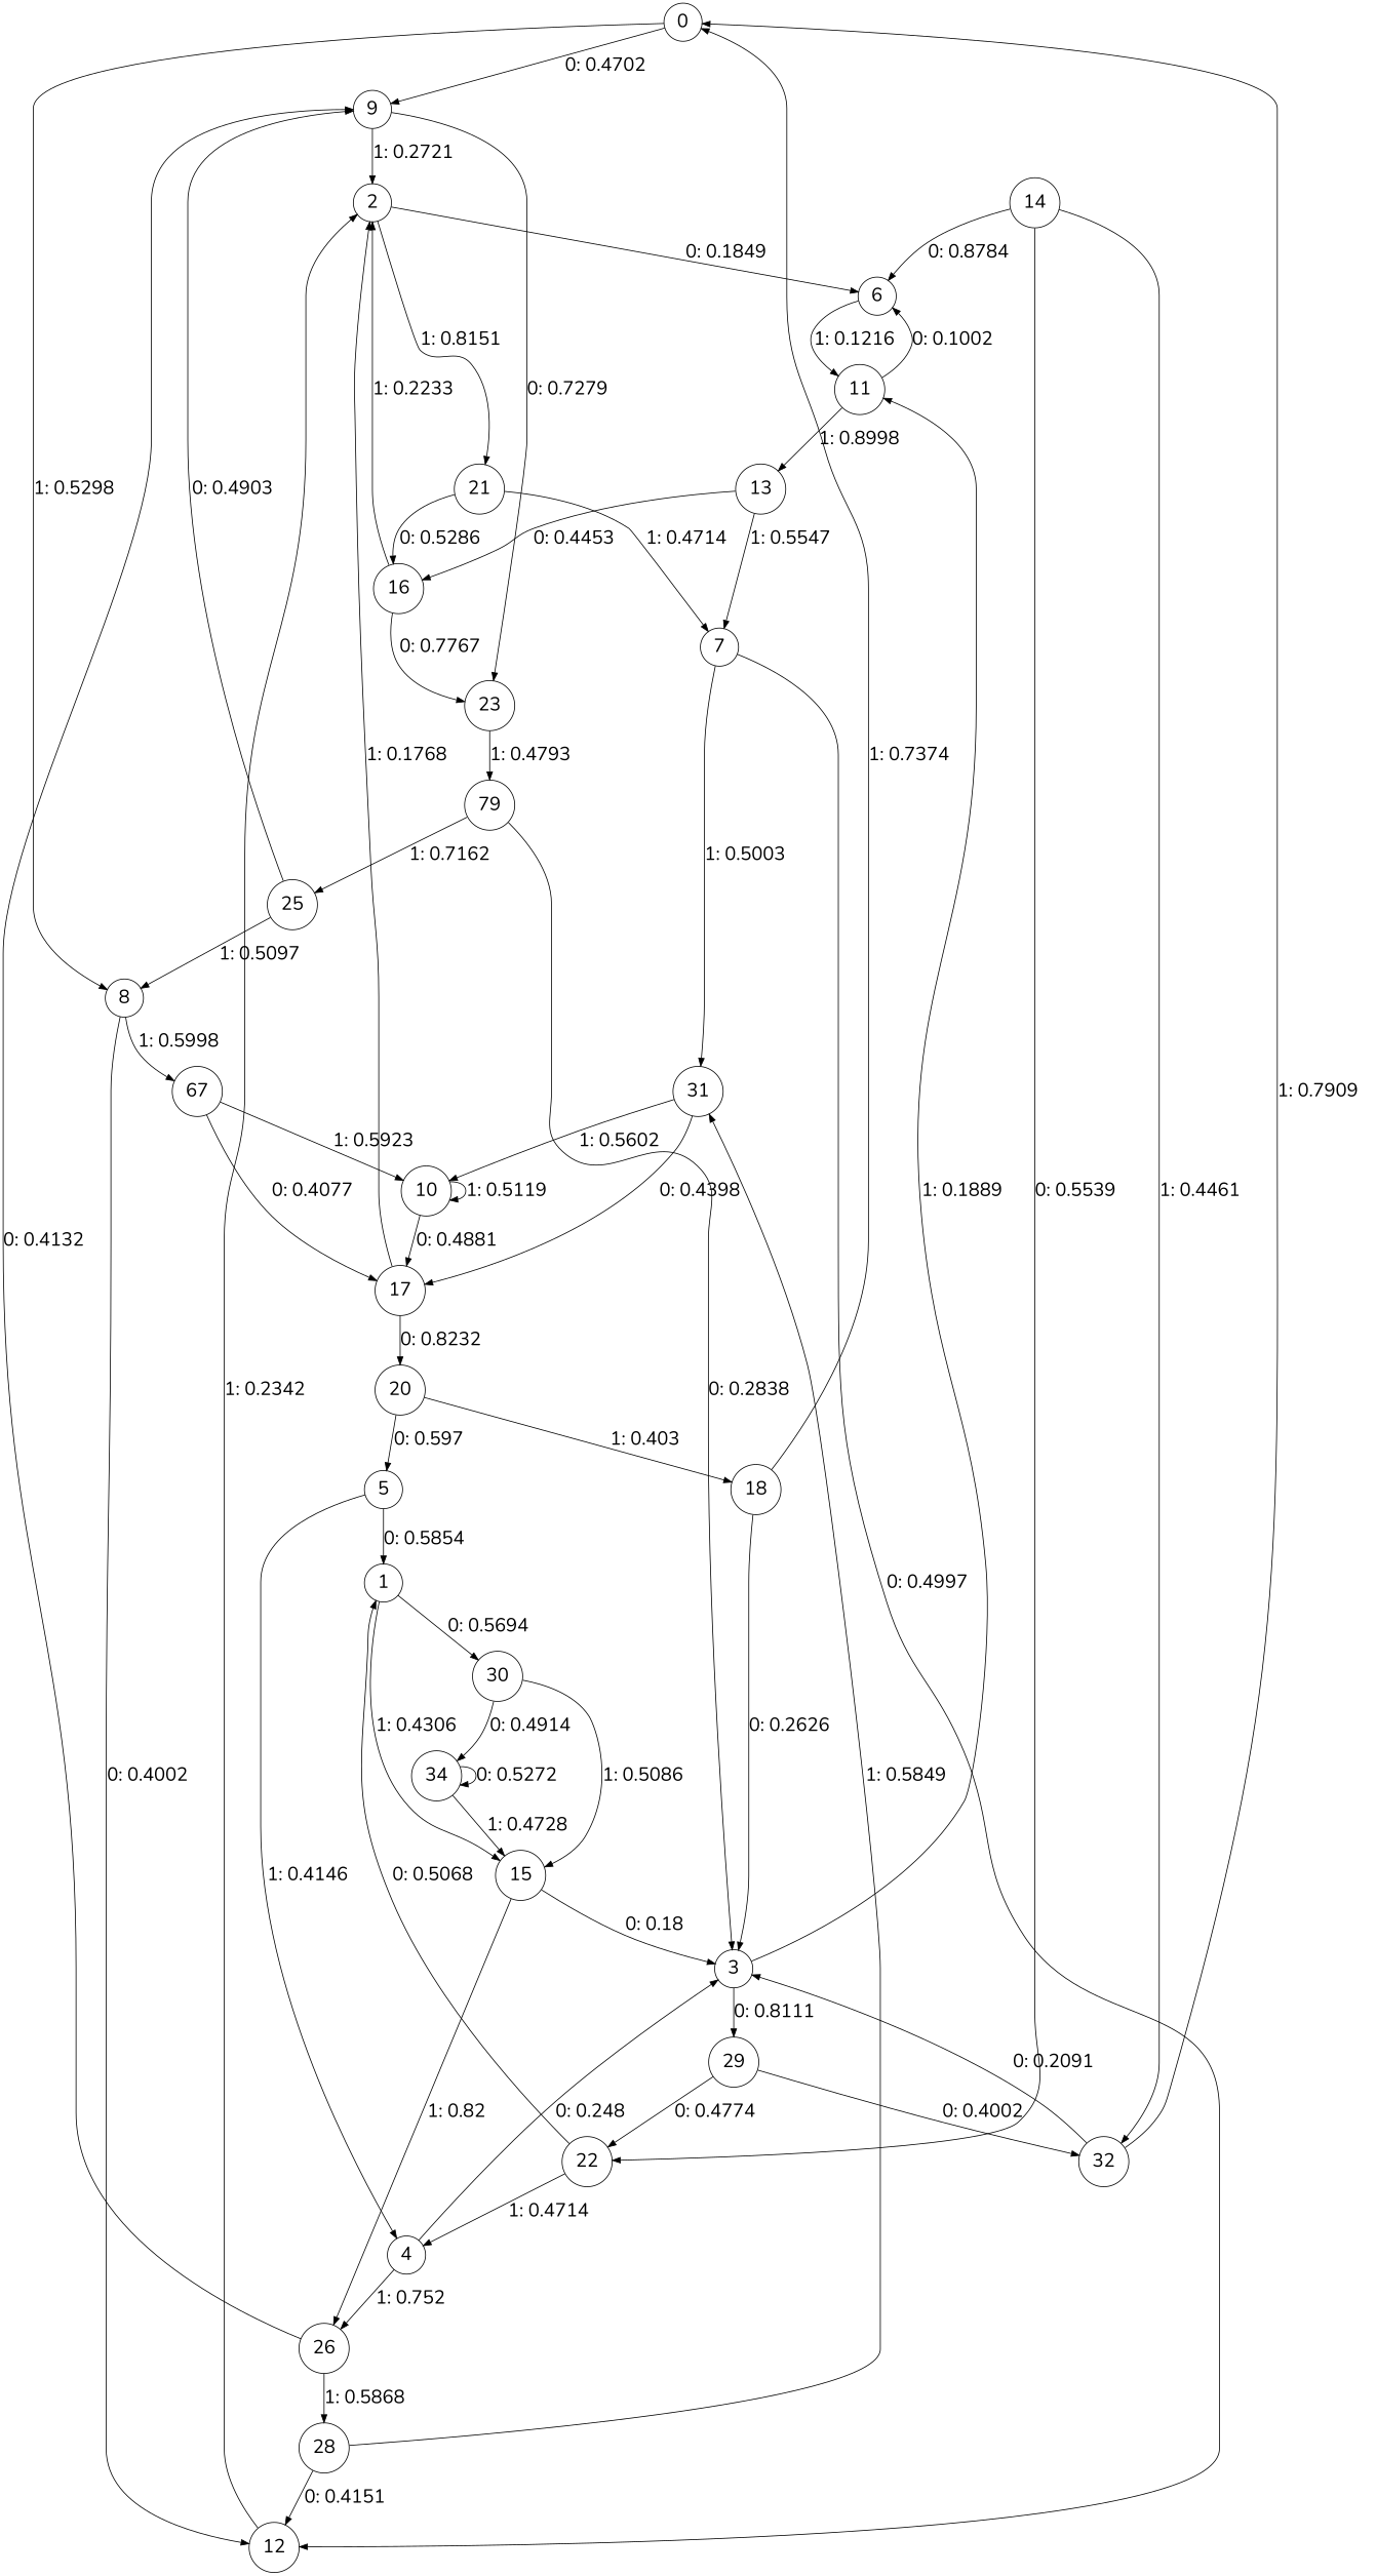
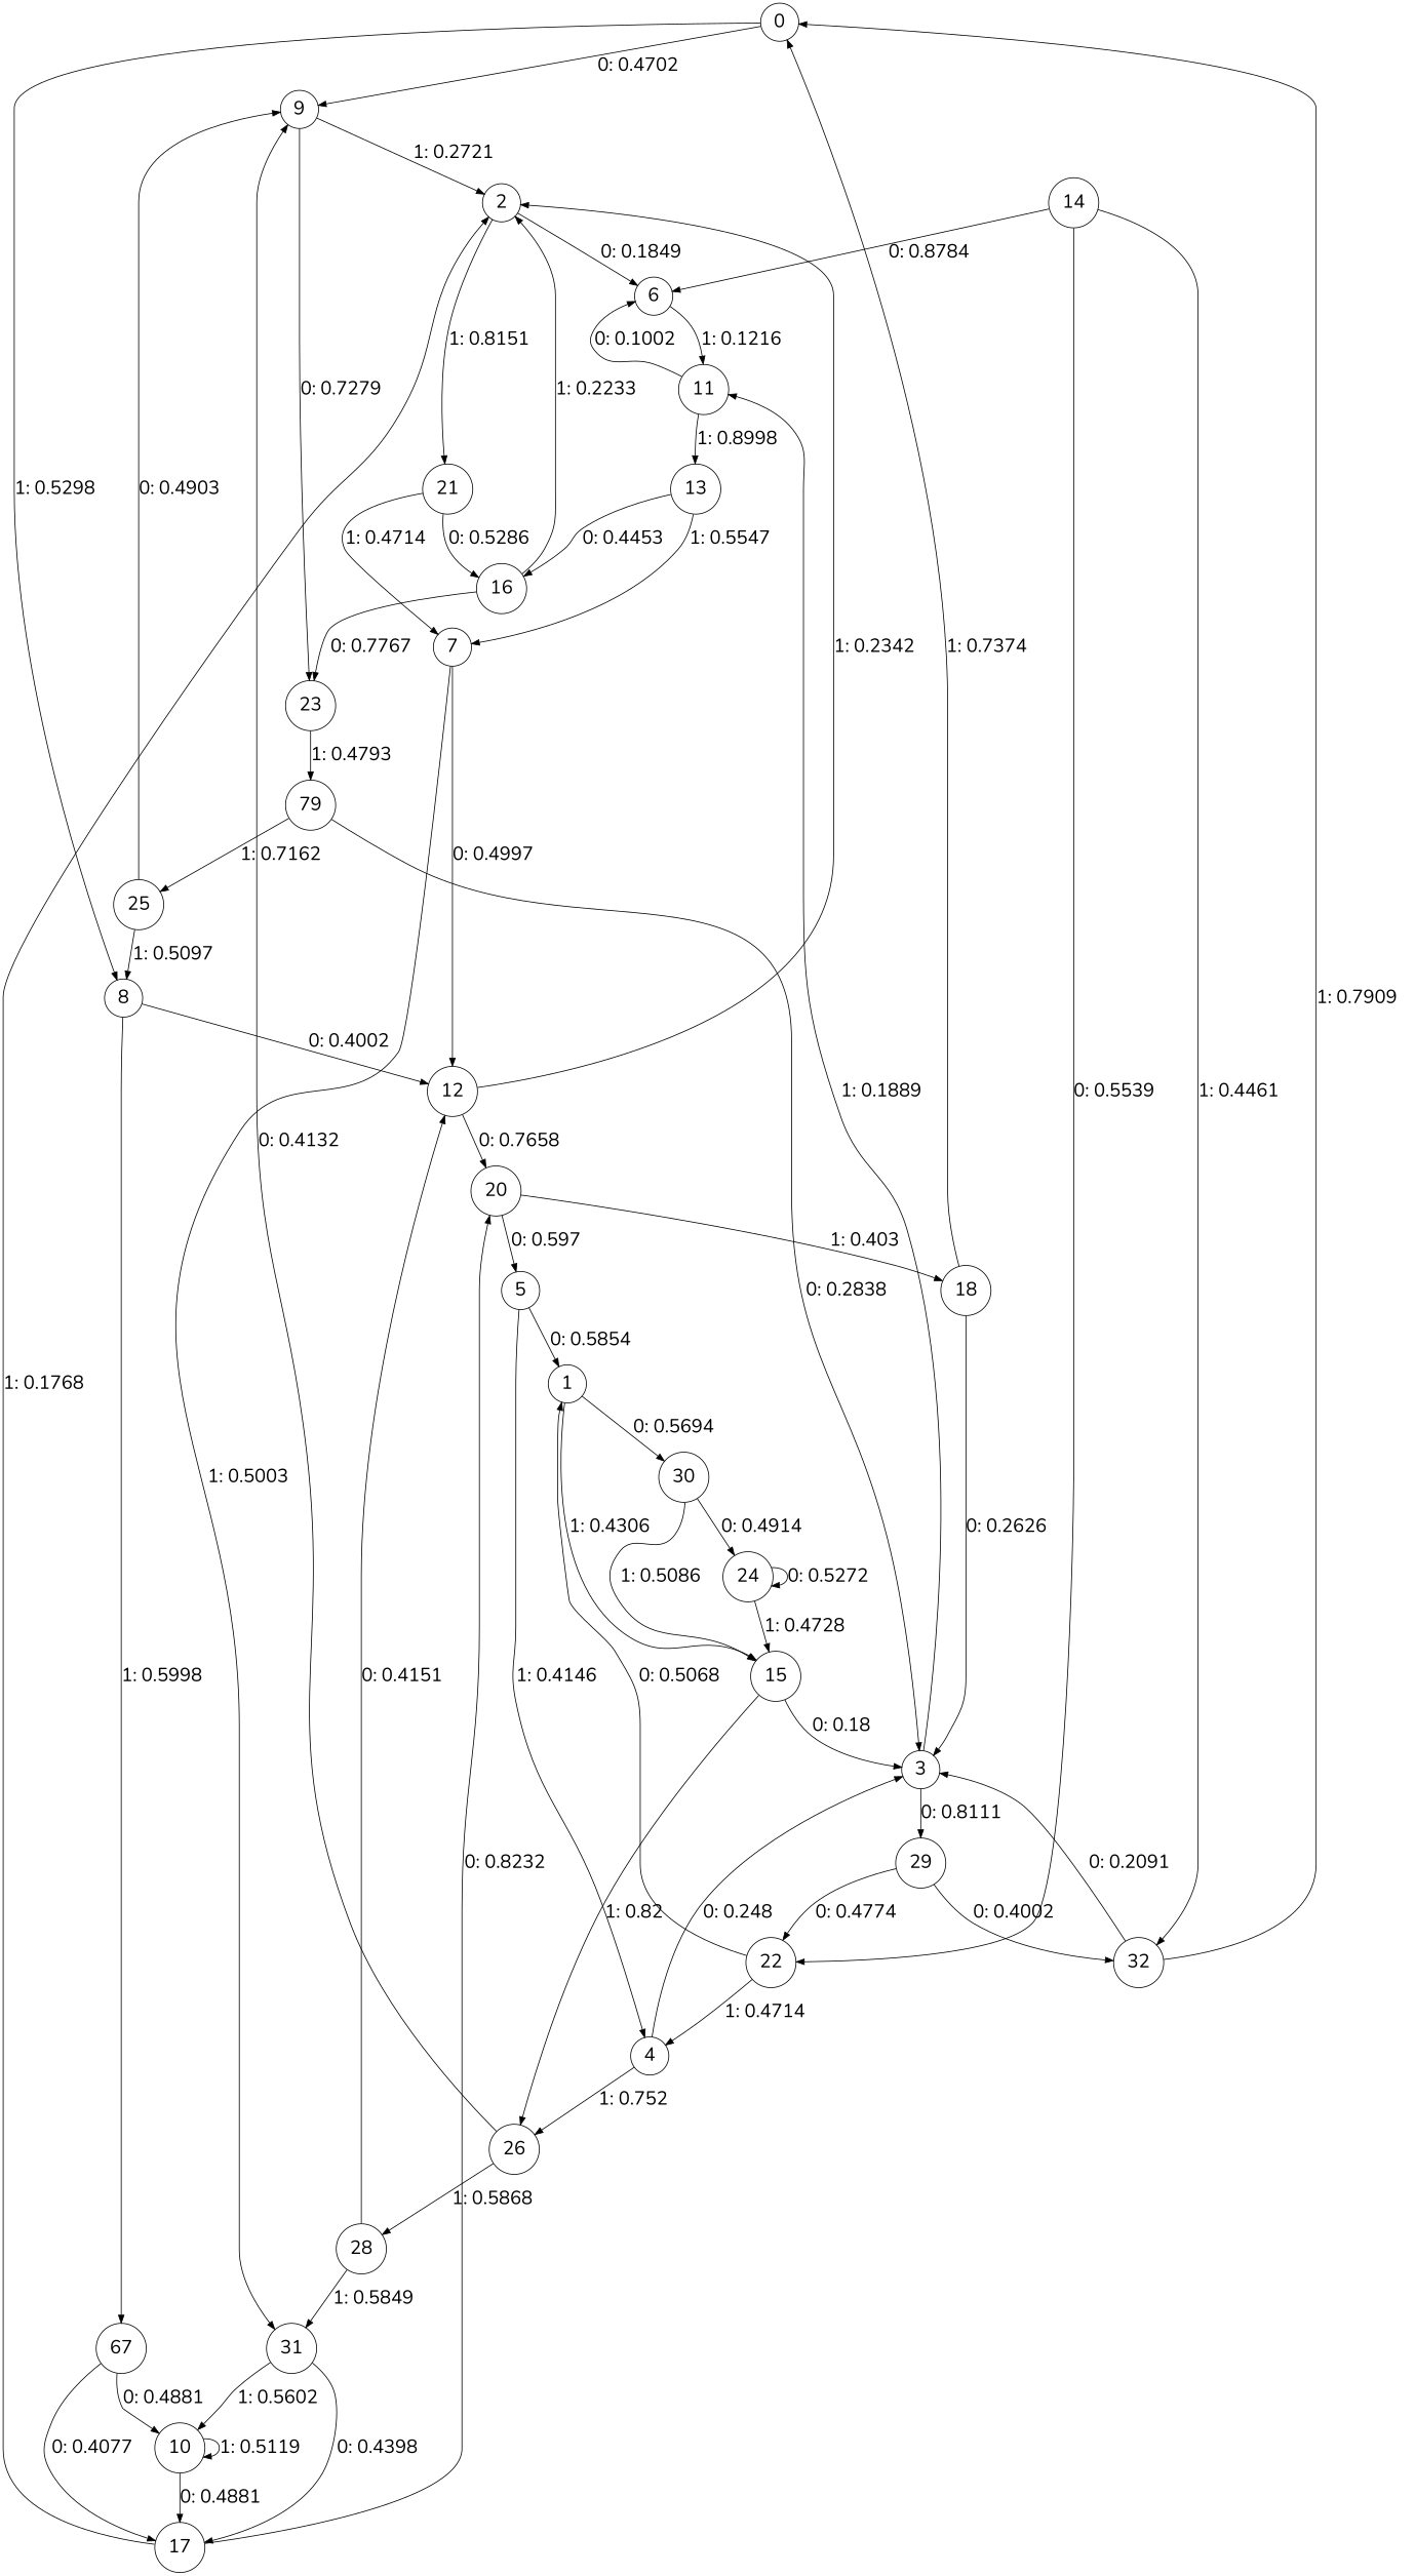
  digraph {
    fontname=Nunito
    node [fontname=Nunito fontsize=24 shape=circle]
    edge [fontname=Nunito fontsize=24]
    0
    9
    8
    2
    23
    12
    n7 [label=67]
    6
    21
    n10 [label=79]
    20
    10
    17
    1
    30
    15
-   24 [label=34]
+   24
    3
    26
    11
    29
    28
    7
    16
    13
    14
    22
    32
    31
    4
    5
    18
    25
    0 -> 9 [label="0: 0.4702   "]
    0 -> 8 [label="1: 0.5298   "]
    9 -> 2 [label="1: 0.2721   "]
    9 -> 23 [label="0: 0.7279   "]
    8 -> 12 [label="0: 0.4002   "]
    8 -> n7 [label="1: 0.5998   "]
    2 -> 6 [label="0: 0.1849   "]
    2 -> 21 [label="1: 0.8151   "]
    23 -> n10 [label="1: 0.4793   "]
    12 -> 2 [label="1: 0.2342   "]
-   n7 -> 10 [label="1: 0.5923   "]
+   12 -> 20 [label="0: 0.7658   "]
+   n7 -> 10 [label="0: 0.4881   "]
    n7 -> 17 [label="0: 0.4077   "]
    6 -> 11 [label="1: 0.1216   "]
    21 -> 7 [label="1: 0.4714   "]
    21 -> 16 [label="0: 0.5286   "]
    n10 -> 3 [label="0: 0.2838   "]
    n10 -> 25 [label="1: 0.7162   "]
    20 -> 5 [label="0: 0.597    "]
    20 -> 18 [label="1: 0.403    "]
    10 -> 10 [label="1: 0.5119   "]
    10 -> 17 [label="0: 0.4881   "]
    17 -> 2 [label="1: 0.1768   "]
    17 -> 20 [label="0: 0.8232   "]
    1 -> 30 [label="0: 0.5694   "]
    1 -> 15 [label="1: 0.4306   "]
    30 -> 15 [label="1: 0.5086   "]
    30 -> 24 [label="0: 0.4914   "]
    15 -> 3 [label="0: 0.18     "]
    15 -> 26 [label="1: 0.82     "]
    24 -> 15 [label="1: 0.4728   "]
    24 -> 24 [label="0: 0.5272   "]
    3 -> 11 [label="1: 0.1889   "]
    3 -> 29 [label="0: 0.8111   "]
    26 -> 9 [label="0: 0.4132   "]
    26 -> 28 [label="1: 0.5868   "]
    11 -> 6 [label="0: 0.1002   "]
    11 -> 13 [label="1: 0.8998   "]
    29 -> 22 [label="0: 0.4774   "]
    29 -> 32 [label="0: 0.4002   "]
    28 -> 12 [label="0: 0.4151   "]
    28 -> 31 [label="1: 0.5849   "]
    7 -> 12 [label="0: 0.4997   "]
    7 -> 31 [label="1: 0.5003   "]
    16 -> 2 [label="1: 0.2233   "]
    16 -> 23 [label="0: 0.7767   "]
    13 -> 7 [label="1: 0.5547   "]
    13 -> 16 [label="0: 0.4453   "]
    14 -> 6 [label="0: 0.8784   "]
    14 -> 22 [label="0: 0.5539   "]
    14 -> 32 [label="1: 0.4461   "]
    22 -> 1 [label="0: 0.5068   "]
    22 -> 4 [label="1: 0.4714   "]
    32 -> 0 [label="1: 0.7909   "]
    32 -> 3 [label="0: 0.2091   "]
    31 -> 10 [label="1: 0.5602   "]
    31 -> 17 [label="0: 0.4398   "]
    4 -> 3 [label="0: 0.248    "]
    4 -> 26 [label="1: 0.752    "]
    5 -> 1 [label="0: 0.5854   "]
    5 -> 4 [label="1: 0.4146   "]
    18 -> 0 [label="1: 0.7374   "]
    18 -> 3 [label="0: 0.2626   "]
    25 -> 9 [label="0: 0.4903   "]
    25 -> 8 [label="1: 0.5097   "]
  }
